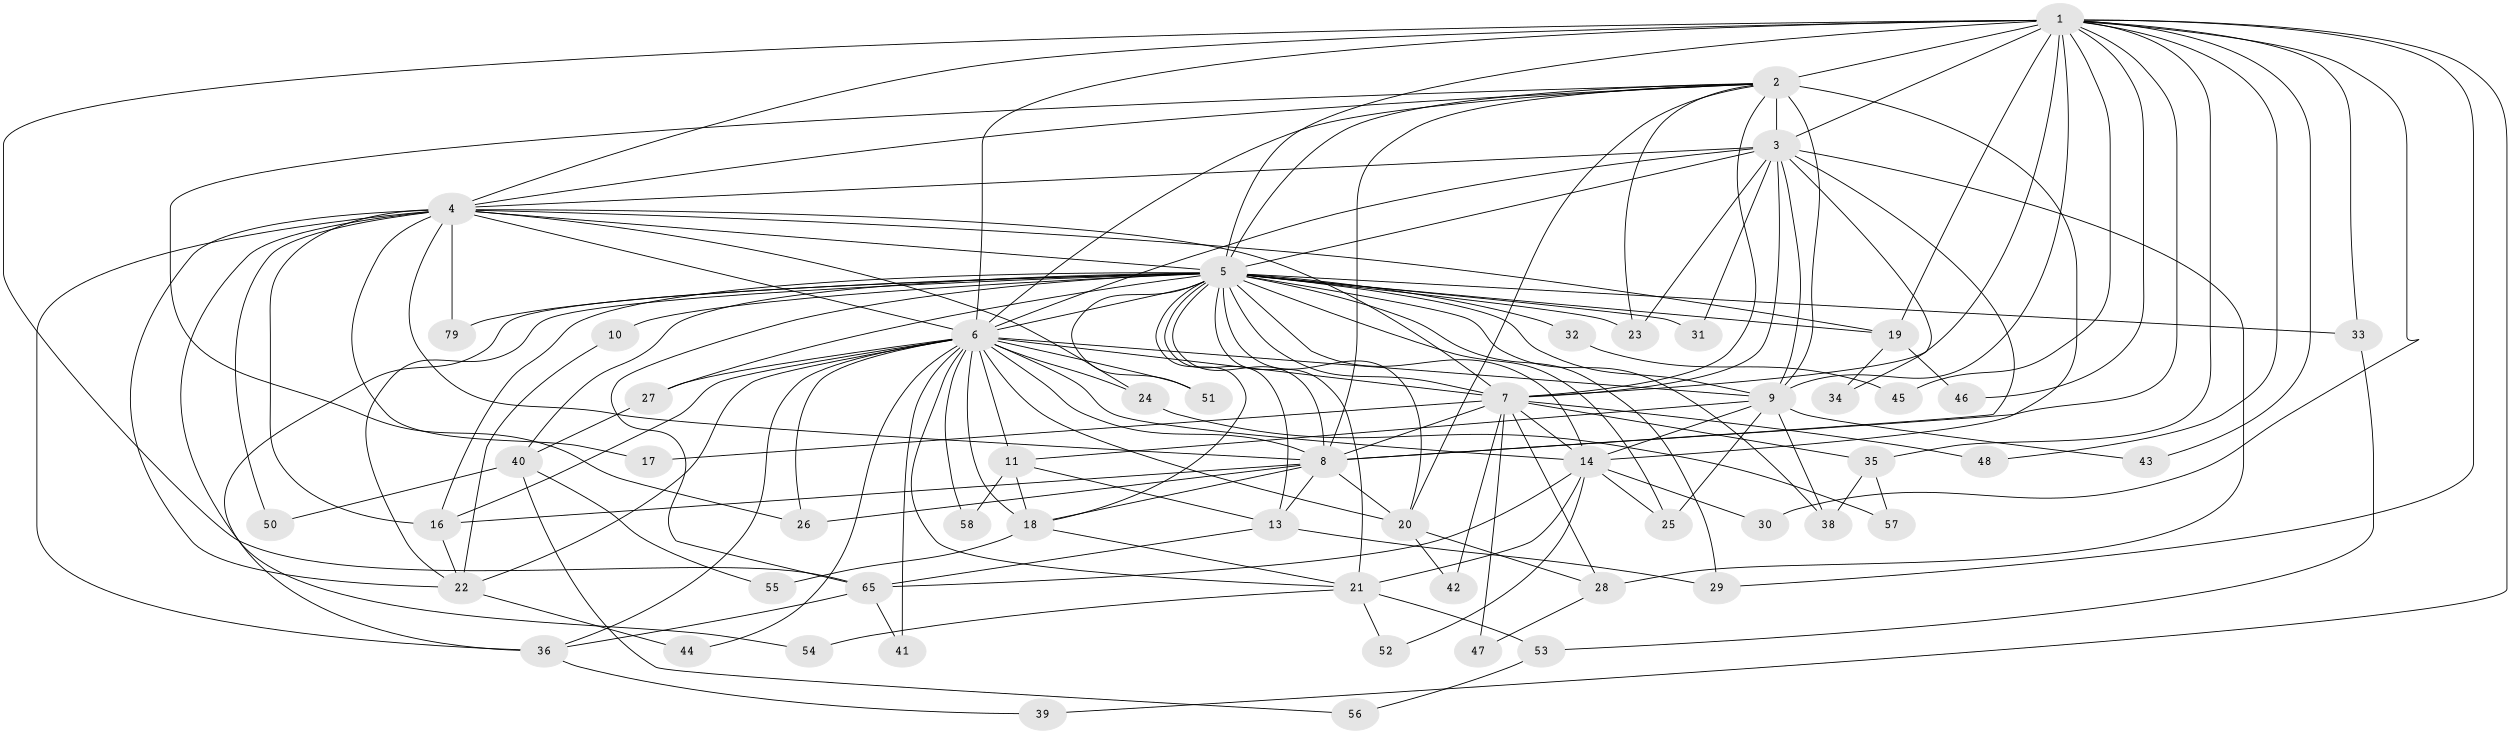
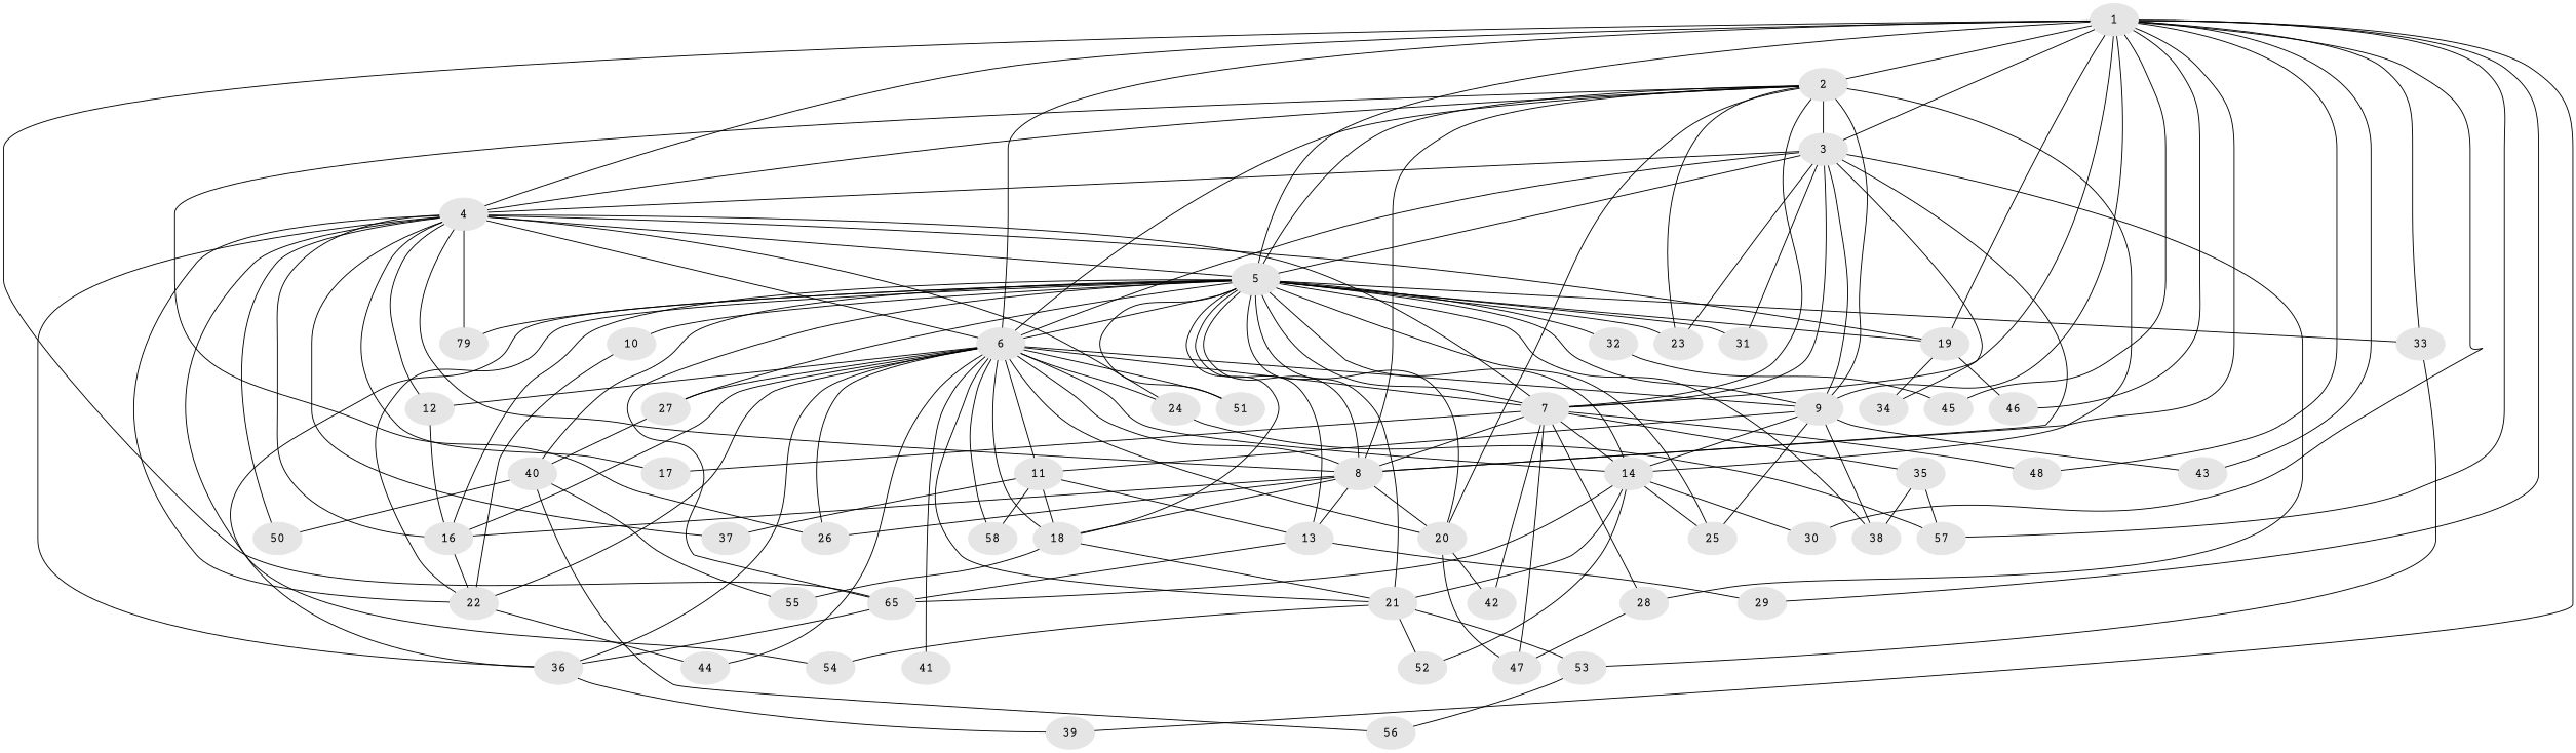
  graph {
    fontname="Courier Prime"
    node [color=gray90 fontname="Courier Prime" style=filled]
    edge [fontname="Courier Prime" weight=1.0]
    1
    2
    3
    4
    5
    6
    7
    8
    9
    n10 [label=65]
    19
    29
    30
    33
    35
    39
    43
    45
    46
    48
    14
    20
    23
    26
    28
    31
    34
+   12
    16
    17
    22
    24
    36
+   37
    n35 [label=79]
    50
    54
    10
    13
    18
    21
    25
    27
    32
    38
    40
    51
    11
    41
    44
    58
    42
    47
    53
    57
    52
    55
    56
    1 -- 2
    1 -- 3 [weight=2.0]
    1 -- 4
    1 -- 5 [weight=2.0]
    1 -- 6 [weight=3.0]
    1 -- 7
    1 -- 8
    1 -- 9
    1 -- n10
    1 -- 19
    1 -- 29
    1 -- 30
    1 -- 33
-   1 -- 35
+   1 -- 57
    1 -- 39
    1 -- 43
    1 -- 45
    1 -- 46
    1 -- 48
    2 -- 3 [weight=3.0]
    2 -- 4
    2 -- 5
    2 -- 6 [weight=2.0]
    2 -- 7
    2 -- 8 [weight=2.0]
    2 -- 9
    2 -- 14 [weight=10.0]
    2 -- 20
    2 -- 23
    2 -- 26
    3 -- 4 [weight=2.0]
    3 -- 5 [weight=3.0]
    3 -- 6 [weight=4.0]
    3 -- 7 [weight=3.0]
    3 -- 8 [weight=2.0]
    3 -- 9 [weight=5.0]
    3 -- 23
    3 -- 28
    3 -- 31
    3 -- 34
    4 -- 5
    4 -- 6 [weight=3.0]
    4 -- 7 [weight=2.0]
    4 -- 8
    4 -- 19
+   4 -- 12 [weight=2.0]
    4 -- 16
    4 -- 17
    4 -- 22
    4 -- 24
    4 -- 36
+   4 -- 37
    4 -- n35
    4 -- 50
    4 -- 54
    5 -- 6 [weight=2.0]
    5 -- 7
    5 -- 8
    5 -- 9
    5 -- n10 [weight=2.0]
    5 -- 19
-   5 -- 29
    5 -- 33
    5 -- 14
    5 -- 20
    5 -- 23
    5 -- 31
    5 -- 16 [weight=2.0]
    5 -- 22
    5 -- 36
    5 -- n35
    5 -- 10
    5 -- 13
    5 -- 18
    5 -- 21
    5 -- 25 [weight=2.0]
    5 -- 27
    5 -- 32
    5 -- 38
    5 -- 40
    5 -- 51
    6 -- 7 [weight=2.0]
    6 -- 8 [weight=2.0]
    6 -- 9 [weight=2.0]
    6 -- 14 [weight=4.0]
    6 -- 20
    6 -- 26
+   6 -- 12
    6 -- 16 [weight=6.0]
    6 -- 22
    6 -- 24 [weight=3.0]
    6 -- 36
    6 -- 18 [weight=3.0]
    6 -- 21
    6 -- 27
    6 -- 51
    6 -- 11 [weight=2.0]
    6 -- 41
    6 -- 44
    6 -- 58
    7 -- 8
    7 -- 35
    7 -- 48
    7 -- 14
    7 -- 28
    7 -- 17
    7 -- 42
    7 -- 47
    8 -- 20
    8 -- 26
    8 -- 16
    8 -- 13 [weight=2.0]
    8 -- 18
    9 -- 43
    9 -- 14
    9 -- 25
    9 -- 38
    9 -- 11
    n10 -- 36
-   n10 -- 41
    19 -- 46
    19 -- 34
    33 -- 53
    35 -- 38
    35 -- 57
    14 -- n10
    14 -- 30
    14 -- 21 [weight=2.0]
    14 -- 25
    14 -- 52
-   20 -- 28
+   20 -- 47
    20 -- 42
    28 -- 47
+   12 -- 16
    16 -- 22
    22 -- 44
    24 -- 57
    36 -- 39
    10 -- 22
    13 -- n10
    13 -- 29
    18 -- 21
    18 -- 55
    21 -- 54
    21 -- 53
    21 -- 52
    27 -- 40
    32 -- 45
    40 -- 50
    40 -- 55
    40 -- 56
+   11 -- 37
    11 -- 13
    11 -- 18
    11 -- 58
    53 -- 56
  }
